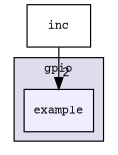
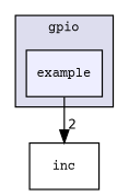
  digraph {
    compound=true
    fontname="Courier Prime"
    node [fontname="Courier Prime" fontsize=10 shape=box]
    n1 [fillcolor="#eeeeff" label=example pencolor=black style=filled]
    n2 [label=inc]
    subgraph cluster_1 {
      bgcolor="#ddddee"
      fontsize=10
      label=gpio
      pencolor=black
      n1
    }
-   n2 -> n1 [headlabel=2 labeldistance=1.5 labelfontname=Helvetica labelfontsize=10 fontname="Courier Prime"]
+   n1 -> n2 [headlabel=2 labeldistance=1.5 labelfontname=Helvetica labelfontsize=10 fontname="Courier Prime"]
  }
